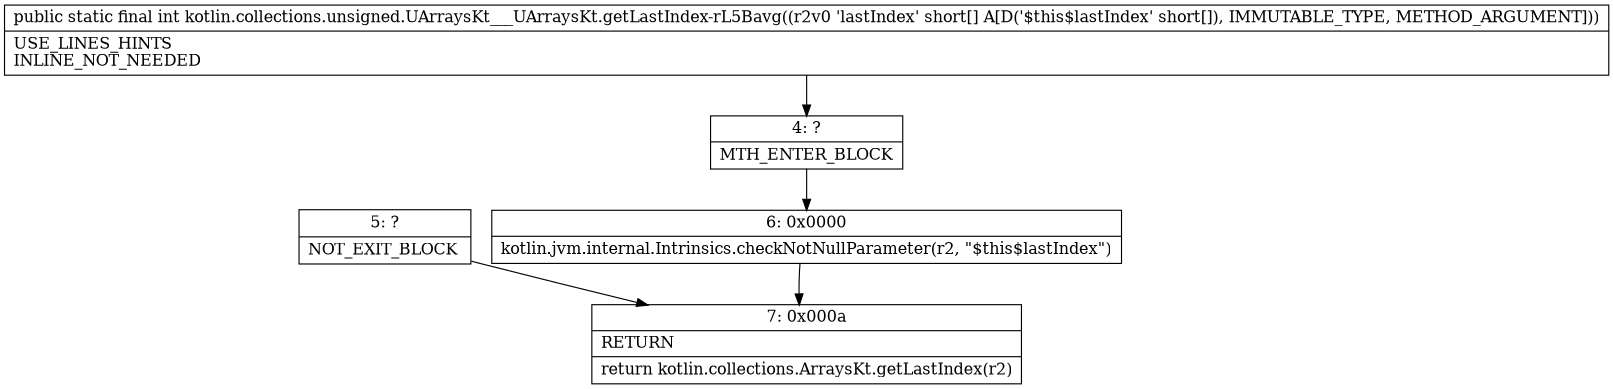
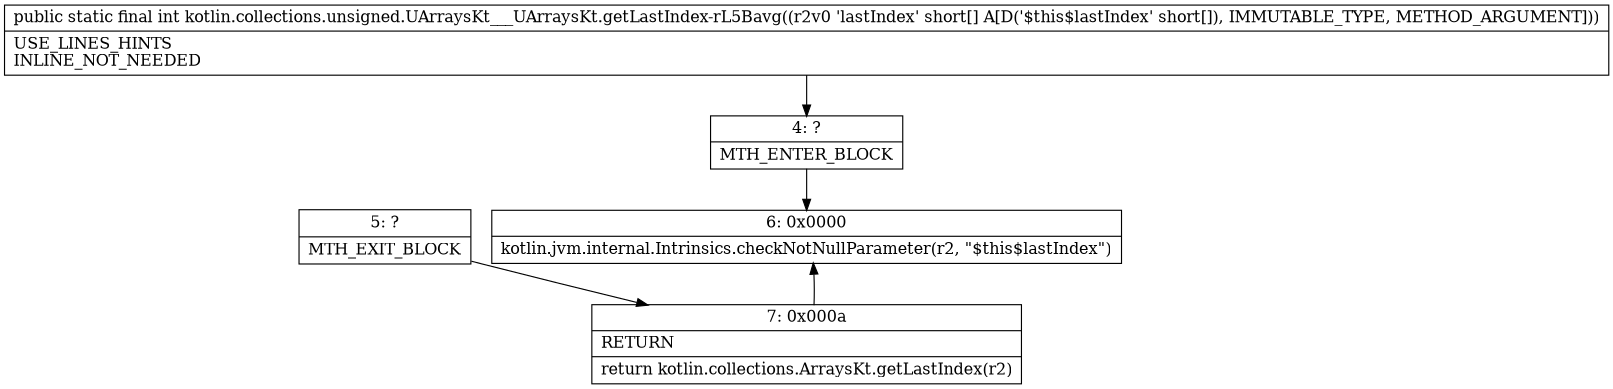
  digraph {
    node [shape=record]
    n1 [label="{4\:\ ?|MTH_ENTER_BLOCK\l}"]
    n2 [label="{6\:\ 0x0000|kotlin.jvm.internal.Intrinsics.checkNotNullParameter(r2, \"$this$lastIndex\")\l}"]
    n3 [label="{7\:\ 0x000a|RETURN\l|return kotlin.collections.ArraysKt.getLastIndex(r2)\l}"]
-   n4 [label="{5\:\ ?|NOT_EXIT_BLOCK\l}"]
+   n4 [label="{5\:\ ?|MTH_EXIT_BLOCK\l}"]
    n5 [label="{public static final int kotlin.collections.unsigned.UArraysKt___UArraysKt.getLastIndex\-rL5Bavg((r2v0 'lastIndex' short[] A[D('$this$lastIndex' short[]), IMMUTABLE_TYPE, METHOD_ARGUMENT]))  | USE_LINES_HINTS\lINLINE_NOT_NEEDED\l}"]
    n1 -> n2
-   n2 -> n3
+   n3 -> n2
    n4 -> n3
    n5 -> n1
  }
